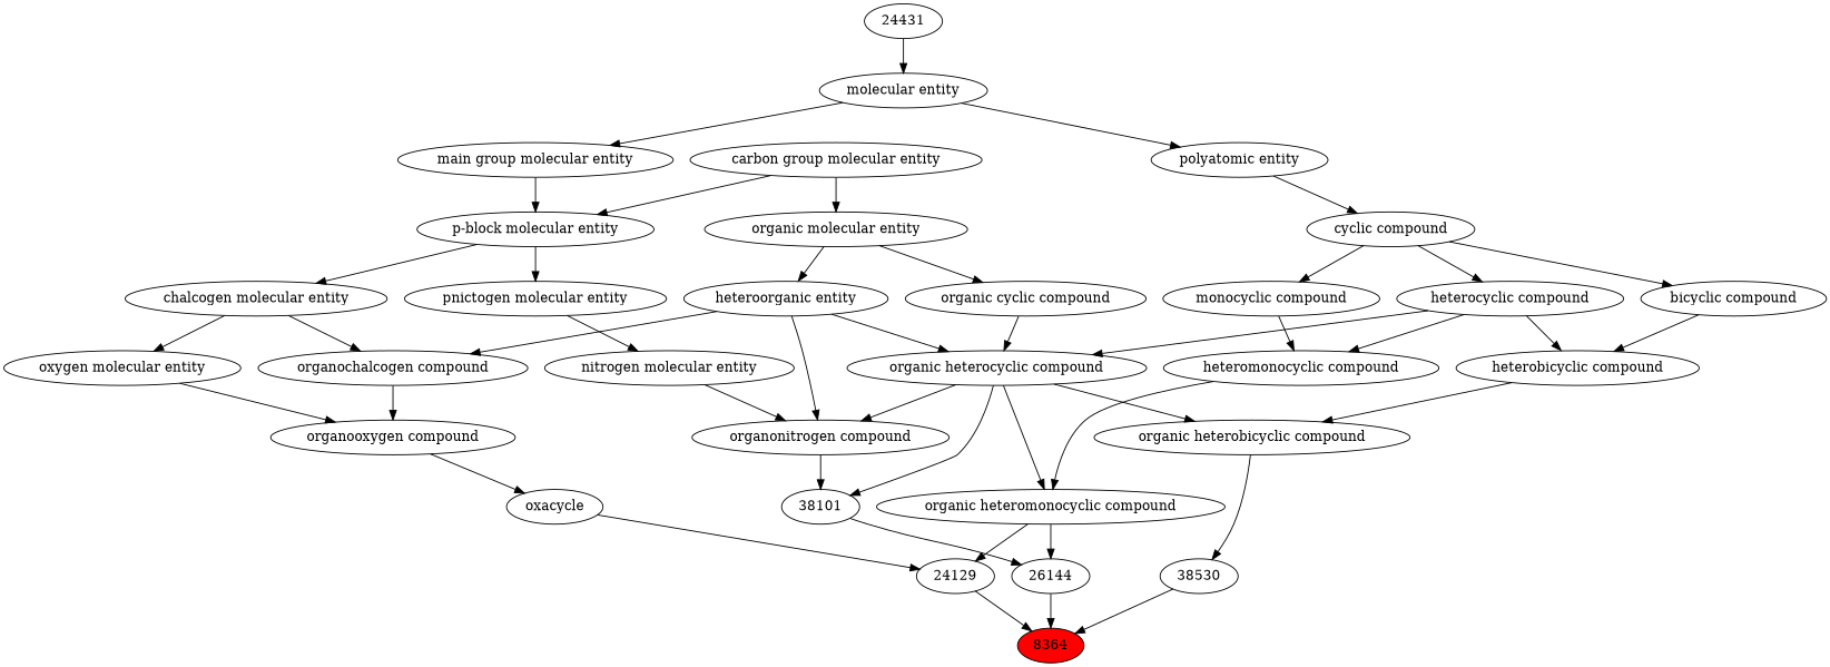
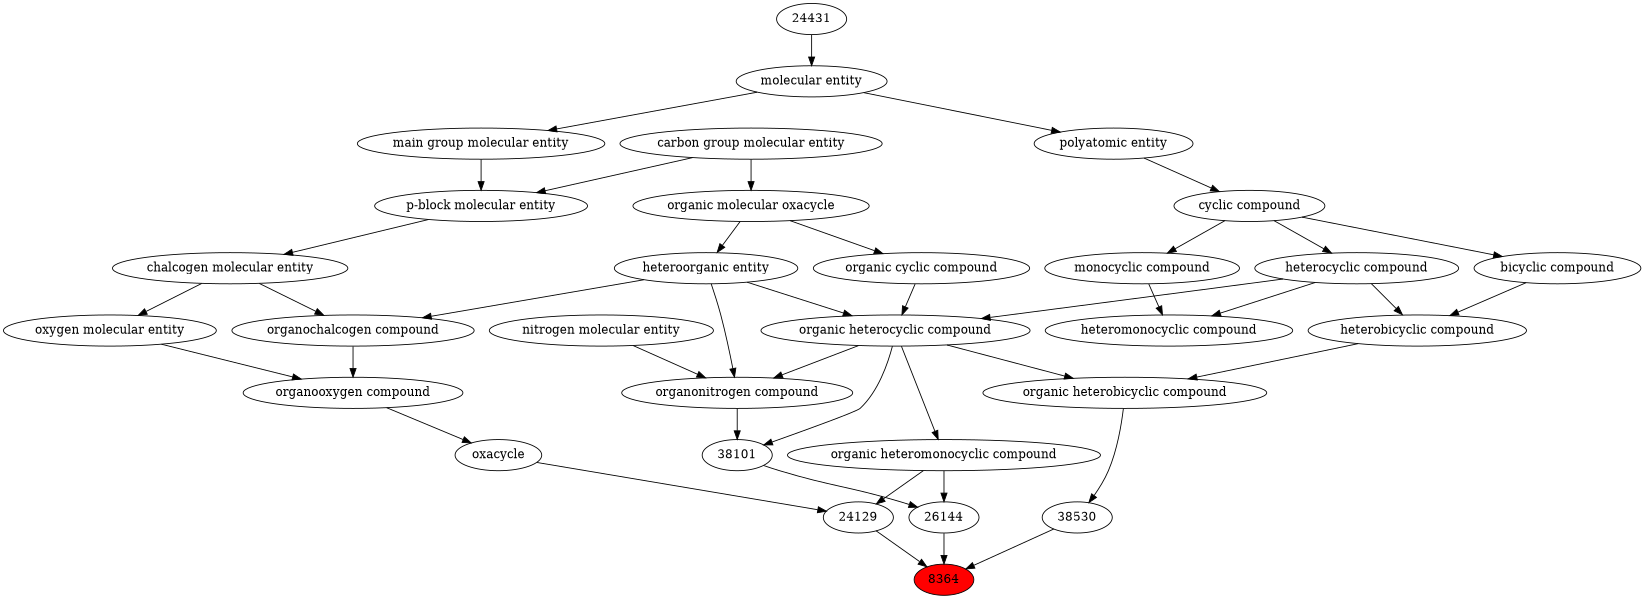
  digraph {
    n1 [fillcolor=red label=8364 style=filled]
    n2 [label=38530]
    n3 [label=24129]
    n4 [label=26144]
    n5 [label="organic heterobicyclic compound"]
    n6 [label="organic heteromonocyclic compound"]
    n7 [label=oxacycle]
    n8 [label=38101]
    n9 [label="heterobicyclic compound"]
    n10 [label="organic heterocyclic compound"]
    n11 [label="organonitrogen compound"]
    n12 [label="heteromonocyclic compound"]
    n13 [label="organooxygen compound"]
    n14 [label="bicyclic compound"]
    n15 [label="heterocyclic compound"]
    n16 [label="heteroorganic entity"]
    n17 [label="organochalcogen compound"]
    n18 [label="organic cyclic compound"]
    n19 [label="monocyclic compound"]
    n20 [label="oxygen molecular entity"]
    n21 [label="nitrogen molecular entity"]
    n22 [label="cyclic compound"]
-   n23 [label="organic molecular entity"]
+   n23 [label="organic molecular oxacycle"]
    n24 [label="chalcogen molecular entity"]
-   n25 [label="pnictogen molecular entity"]
    n26 [label="polyatomic entity"]
    n27 [label="carbon group molecular entity"]
    n28 [label="p-block molecular entity"]
    n29 [label="molecular entity"]
    n30 [label="main group molecular entity"]
    n31 [label=24431]
    n2 -> n1
    n3 -> n1
    n4 -> n1
    n5 -> n2
    n6 -> n3
    n6 -> n4
    n7 -> n3
    n8 -> n4
    n9 -> n5
    n10 -> n5
    n10 -> n6
    n10 -> n8
    n10 -> n11
    n11 -> n8
-   n12 -> n6
    n13 -> n7
    n14 -> n9
    n15 -> n9
    n15 -> n10
    n15 -> n12
    n16 -> n10
    n16 -> n11
    n16 -> n17
    n17 -> n13
    n18 -> n10
    n19 -> n12
    n20 -> n13
    n21 -> n11
    n22 -> n14
    n22 -> n15
    n22 -> n19
    n23 -> n16
    n23 -> n18
    n24 -> n17
    n24 -> n20
-   n25 -> n21
    n26 -> n22
    n27 -> n23
    n27 -> n28
    n28 -> n24
-   n28 -> n25
    n29 -> n26
    n29 -> n30
    n30 -> n28
    n31 -> n29
  }
